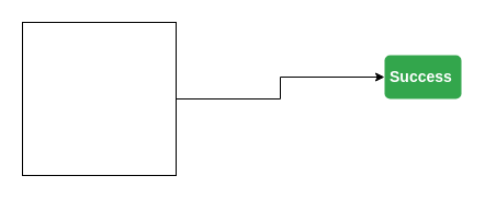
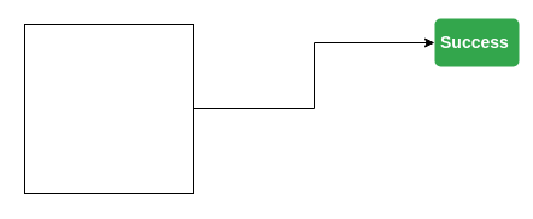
  <mxCell id="0" />
  <mxCell id="1" parent="0" />
- <mxCell id="2" value="Success" style="html=1;shadow=0;dashed=0;shape=mxgraph.bootstrap.rrect;rSize=5;strokeColor=none;strokeWidth=1;fillColor=#33A64C;fontColor=#FFFFFF;whiteSpace=wrap;align=left;verticalAlign=middle;spacingLeft=0;fontStyle=1;fontSize=14;spacing=5;" vertex="1" parent="1"><mxGeometry x="350" y="50" width="70" height="40" as="geometry" /></mxCell>
+ <mxCell id="2" value="Success" style="html=1;shadow=0;dashed=0;shape=mxgraph.bootstrap.rrect;rSize=5;strokeColor=none;strokeWidth=1;fillColor=#33A64C;fontColor=#FFFFFF;whiteSpace=wrap;align=left;verticalAlign=middle;spacingLeft=0;fontStyle=1;fontSize=14;spacing=5;" vertex="1" parent="1"><mxGeometry x="360" y="15" width="70" height="40" as="geometry" /></mxCell>
  <mxCell id="3" value="" style="edgeStyle=orthogonalEdgeStyle;rounded=0;orthogonalLoop=1;jettySize=auto;html=1;" edge="1" parent="1" source="4" target="2"><mxGeometry relative="1" as="geometry" /></mxCell>
  <mxCell id="4" value="" style="whiteSpace=wrap;html=1;aspect=fixed;" vertex="1" parent="1"><mxGeometry x="20" y="20" width="140" height="140" as="geometry" /></mxCell>
